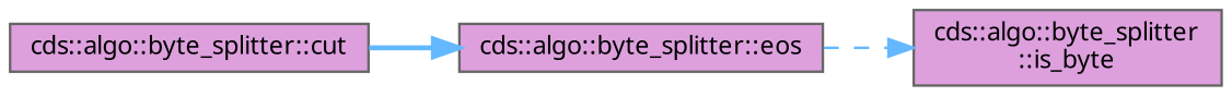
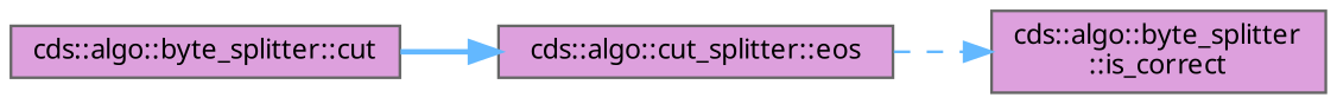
  digraph {
    fontname="Noto Sans"
    rankdir=LR
    node [color=grey40 fillcolor=plum fontname="Noto Sans" fontsize=10 shape=box style=filled]
    edge [color=steelblue1 fontname="Noto Sans" fontsize=10 labelfontname=Helvetica labelfontsize=10]
    n1 [color=gray40 fontcolor=black height=0.2 label="cds::algo::byte_splitter::cut" width=0.4]
-   n2 [height=0.2 label="cds::algo::byte_splitter::eos" width=0.4]
-   n3 [height=0.2 label="cds::algo::byte_splitter\l::is_byte" width=0.4]
+   n2 [height=0.2 label="cds::algo::cut_splitter::eos" width=0.4]
+   n3 [height=0.2 label="cds::algo::byte_splitter\l::is_correct" width=0.4]
    n1 -> n2 [style=bold]
    n2 -> n3 [style=dashed]
  }
